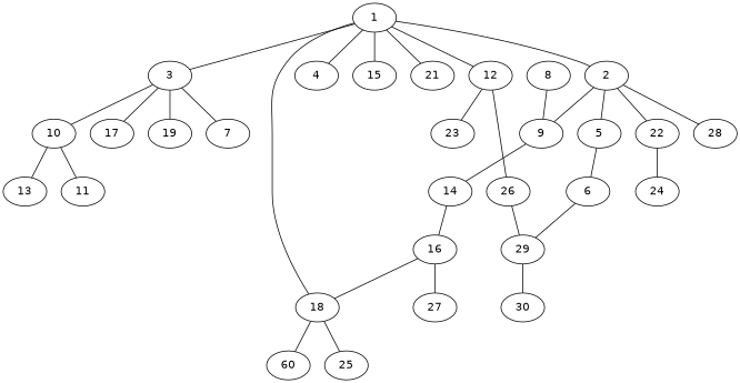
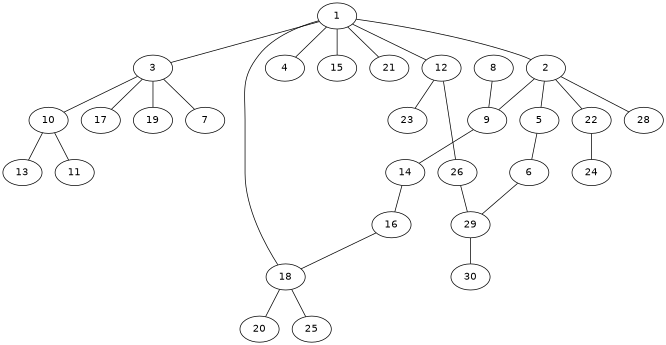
  graph {
    fontname="DejaVu Sans"
    node [fontname="DejaVu Sans"]
    edge [fontname="DejaVu Sans"]
    1
    2
    3
    4
    12
    15
    18
    21
    5
    22
    28
    9
    7
    10
    17
    19
    23
    26
-   20 [label=60]
+   20
    25
    6
    8
    24
    11
    13
    29
    14
    30
    16
-   27
    1 -- 2
    1 -- 3
    1 -- 4
    1 -- 12
    1 -- 15
    1 -- 18
    1 -- 21
    2 -- 5
    2 -- 22
    2 -- 28
    2 -- 9
    3 -- 7
    3 -- 10
    3 -- 17
    3 -- 19
    12 -- 23
    12 -- 26
    18 -- 20
    18 -- 25
    5 -- 6
    22 -- 24
    9 -- 14
    10 -- 11
    10 -- 13
    26 -- 29
    6 -- 29
    8 -- 9
    29 -- 30
    14 -- 16
    16 -- 18
-   16 -- 27
  }
